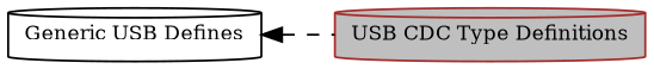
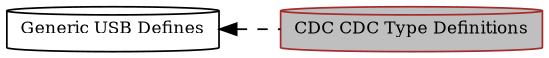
  digraph {
    rankdir=LR
    fontname="DejaVu Serif"
    node [fontname="DejaVu Serif" fontsize=10 shape=cylinder style=filled]
    n1 [color=black fillcolor=white height=0.2 label="Generic USB Defines" width=0.4]
-   n2 [color=brown fillcolor=grey75 fontcolor=black height=0.2 label="USB CDC Type Definitions" width=0.4]
+   n2 [color=brown fillcolor=grey75 fontcolor=black height=0.2 label="CDC CDC Type Definitions" width=0.4]
    n1 -> n2 [dir=back fontname="DejaVu Serif" fontsize=10 labelfontname=Helvetica labelfontsize=10 shape=plaintext style=dashed]
  }
